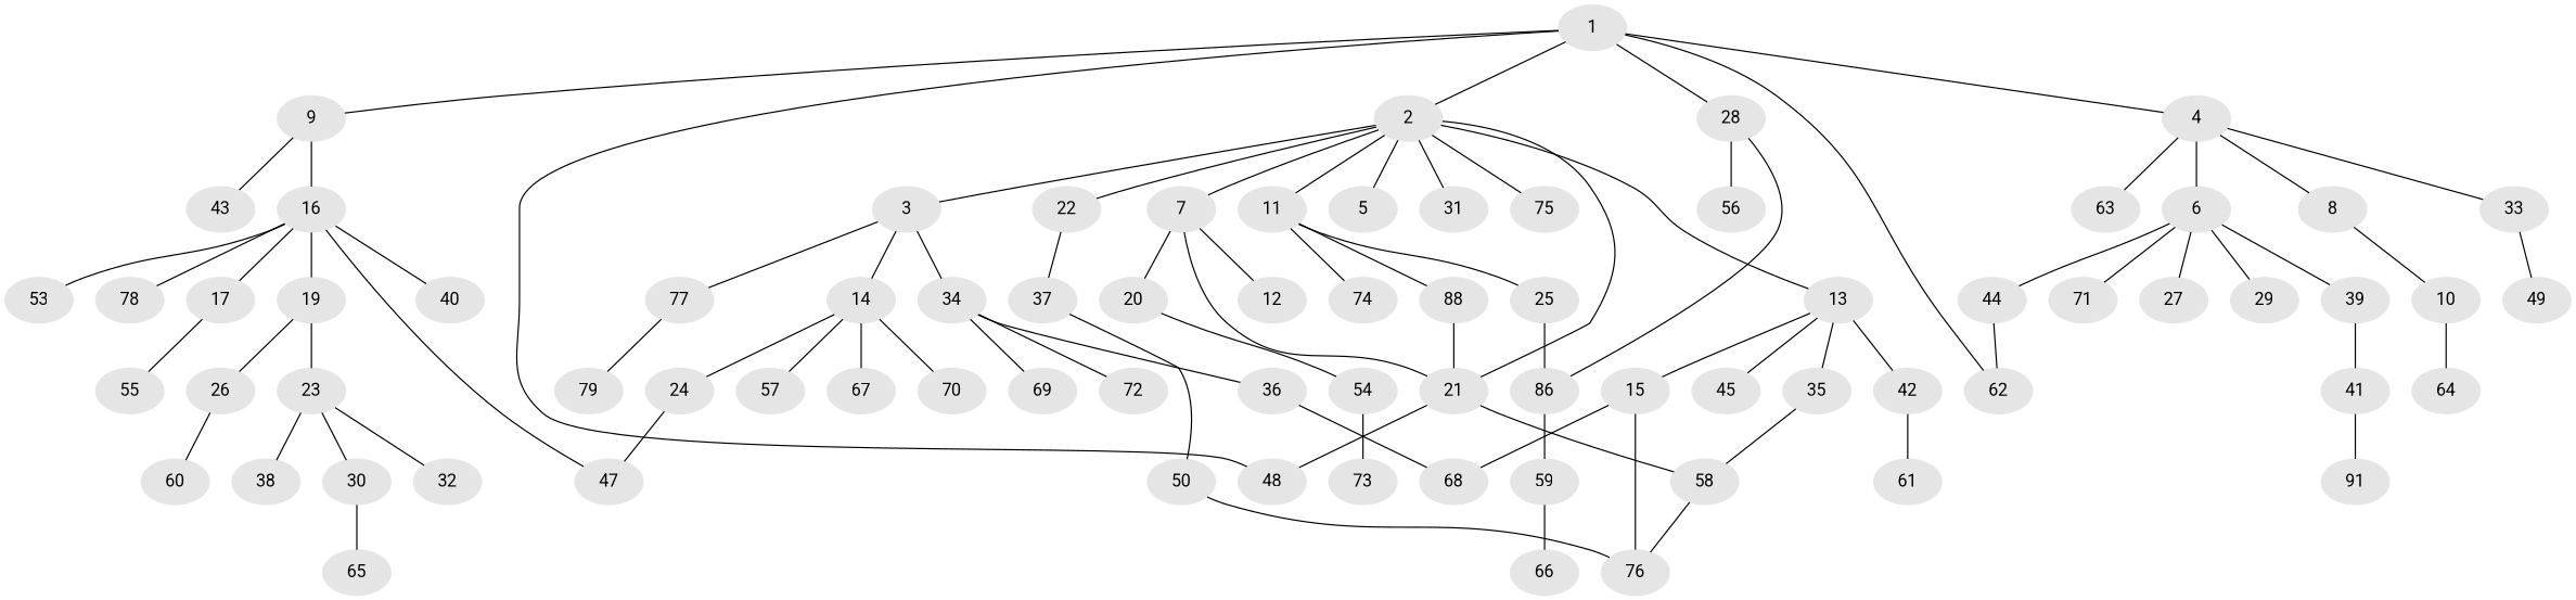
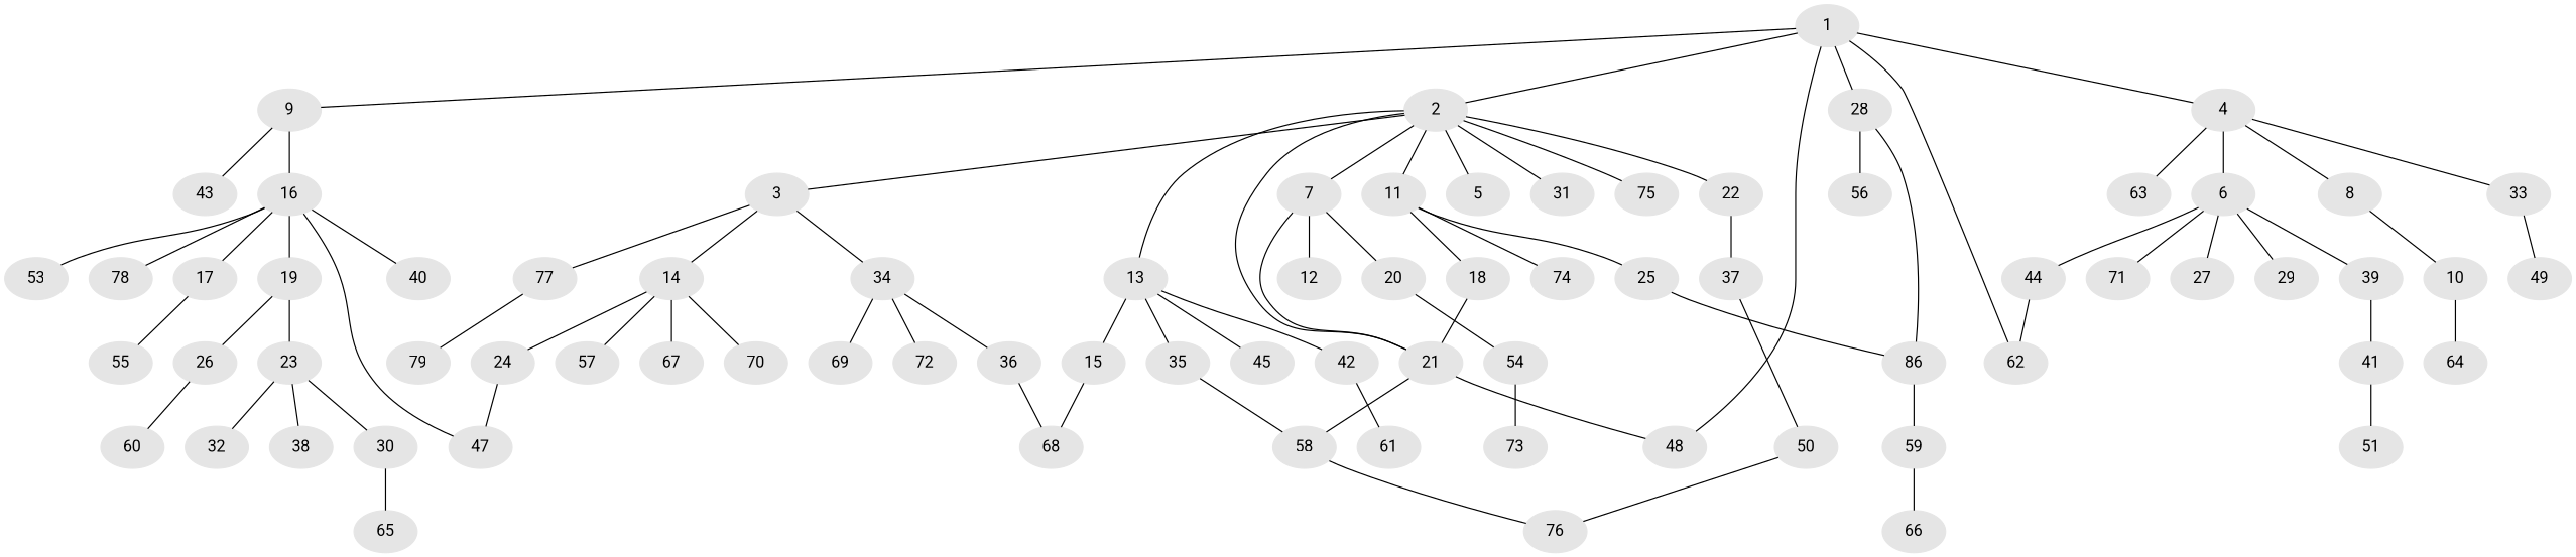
  graph {
    fontname=Roboto
    node [color=gray90 fontname=Roboto style=filled]
    edge [fontname=Roboto]
    1
    2
    4
    9
    28
    48
    62
    3
    5
    7
    11
    13
    21
    22
    31
    75
    6
    8
    33
    63
    16
    43
    n23 [label=86]
    56
    14
    34
    77
    12
    20
-   18 [label=88]
+   18
    25
    74
    15
    35
    42
    45
    58
    37
    24
    57
    67
    70
    36
    69
    72
    79
    27
    29
    39
    44
    71
    10
    49
    41
    54
    64
    17
    19
    40
    47
    53
    78
    68
    76
    61
    55
    23
    26
    30
    32
    38
    60
    73
    50
    65
    59
-   51 [label=91]
+   51
    66
    1 -- 2
    1 -- 4
    1 -- 9
    1 -- 28
    1 -- 48
    1 -- 62
    2 -- 3
    2 -- 5
    2 -- 7
    2 -- 11
    2 -- 13
    2 -- 21
    2 -- 22
    2 -- 31
    2 -- 75
    4 -- 6
    4 -- 8
    4 -- 33
    4 -- 63
    9 -- 16
    9 -- 43
    28 -- n23
    28 -- 56
    3 -- 14
    3 -- 34
    3 -- 77
    7 -- 21
    7 -- 12
    7 -- 20
    11 -- 18
    11 -- 25
    11 -- 74
    13 -- 15
    13 -- 35
    13 -- 42
    13 -- 45
    21 -- 48
    21 -- 58
    22 -- 37
    6 -- 27
    6 -- 29
    6 -- 39
    6 -- 44
    6 -- 71
    8 -- 10
    33 -- 49
    16 -- 17
    16 -- 19
    16 -- 40
    16 -- 47
    16 -- 53
    16 -- 78
    n23 -- 59
    14 -- 24
    14 -- 57
    14 -- 67
    14 -- 70
    34 -- 36
    34 -- 69
    34 -- 72
    77 -- 79
    20 -- 54
    18 -- 21
    25 -- n23
    15 -- 68
-   15 -- 76
    35 -- 58
    42 -- 61
    58 -- 76
    37 -- 50
    24 -- 47
    36 -- 68
    39 -- 41
    44 -- 62
    10 -- 64
    41 -- 51
    54 -- 73
    17 -- 55
    19 -- 23
    19 -- 26
    23 -- 30
    23 -- 32
    23 -- 38
    26 -- 60
    30 -- 65
    50 -- 76
    59 -- 66
  }
